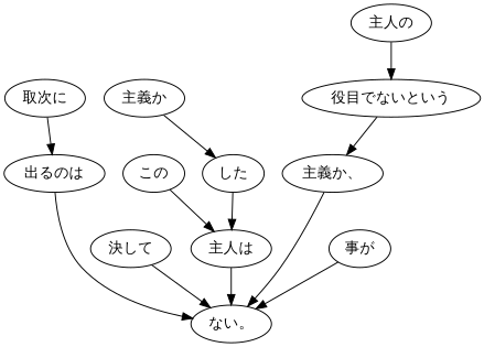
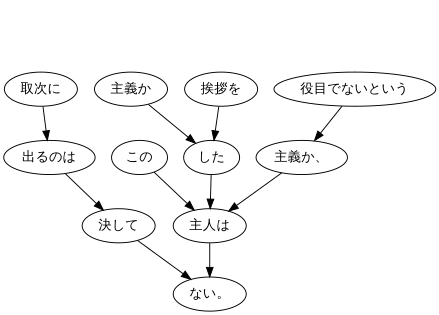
  digraph {
    fontname=Oswald
    node [fontname=Oswald]
    edge [fontname=Oswald]
    n1 [label="取次に"]
    n2 [label="出るのは"]
    n3 [label="ない。"]
-   n4 [label="主人の"]
    n5 [label="役目でないという"]
    n6 [label="主義か、"]
    n7 [label="この"]
    n8 [label="主人は"]
    n9 [label="決して"]
    n10 [label="主義か"]
    n11 [label="した"]
-   n13 [label="事が"]
+   n12 [label="挨拶を"]
    n1 -> n2
-   n2 -> n3
-   n4 -> n5
+   n2 -> n9
    n5 -> n6
-   n6 -> n3
+   n6 -> n8
    n7 -> n8
    n8 -> n3
    n9 -> n3
    n10 -> n11
    n11 -> n8
-   n13 -> n3
+   n12 -> n11
  }
